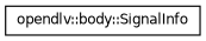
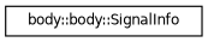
  digraph {
    rankdir=LR
-   n1 [color=black fillcolor=white fontname=Helvetica fontsize=10 height=0.2 label="opendlv::body::SignalInfo" shape=record style=filled width=0.4]
+   n1 [color=black fillcolor=white fontname=Helvetica fontsize=10 height=0.2 label="body::body::SignalInfo" shape=record style=filled width=0.4]
  }
